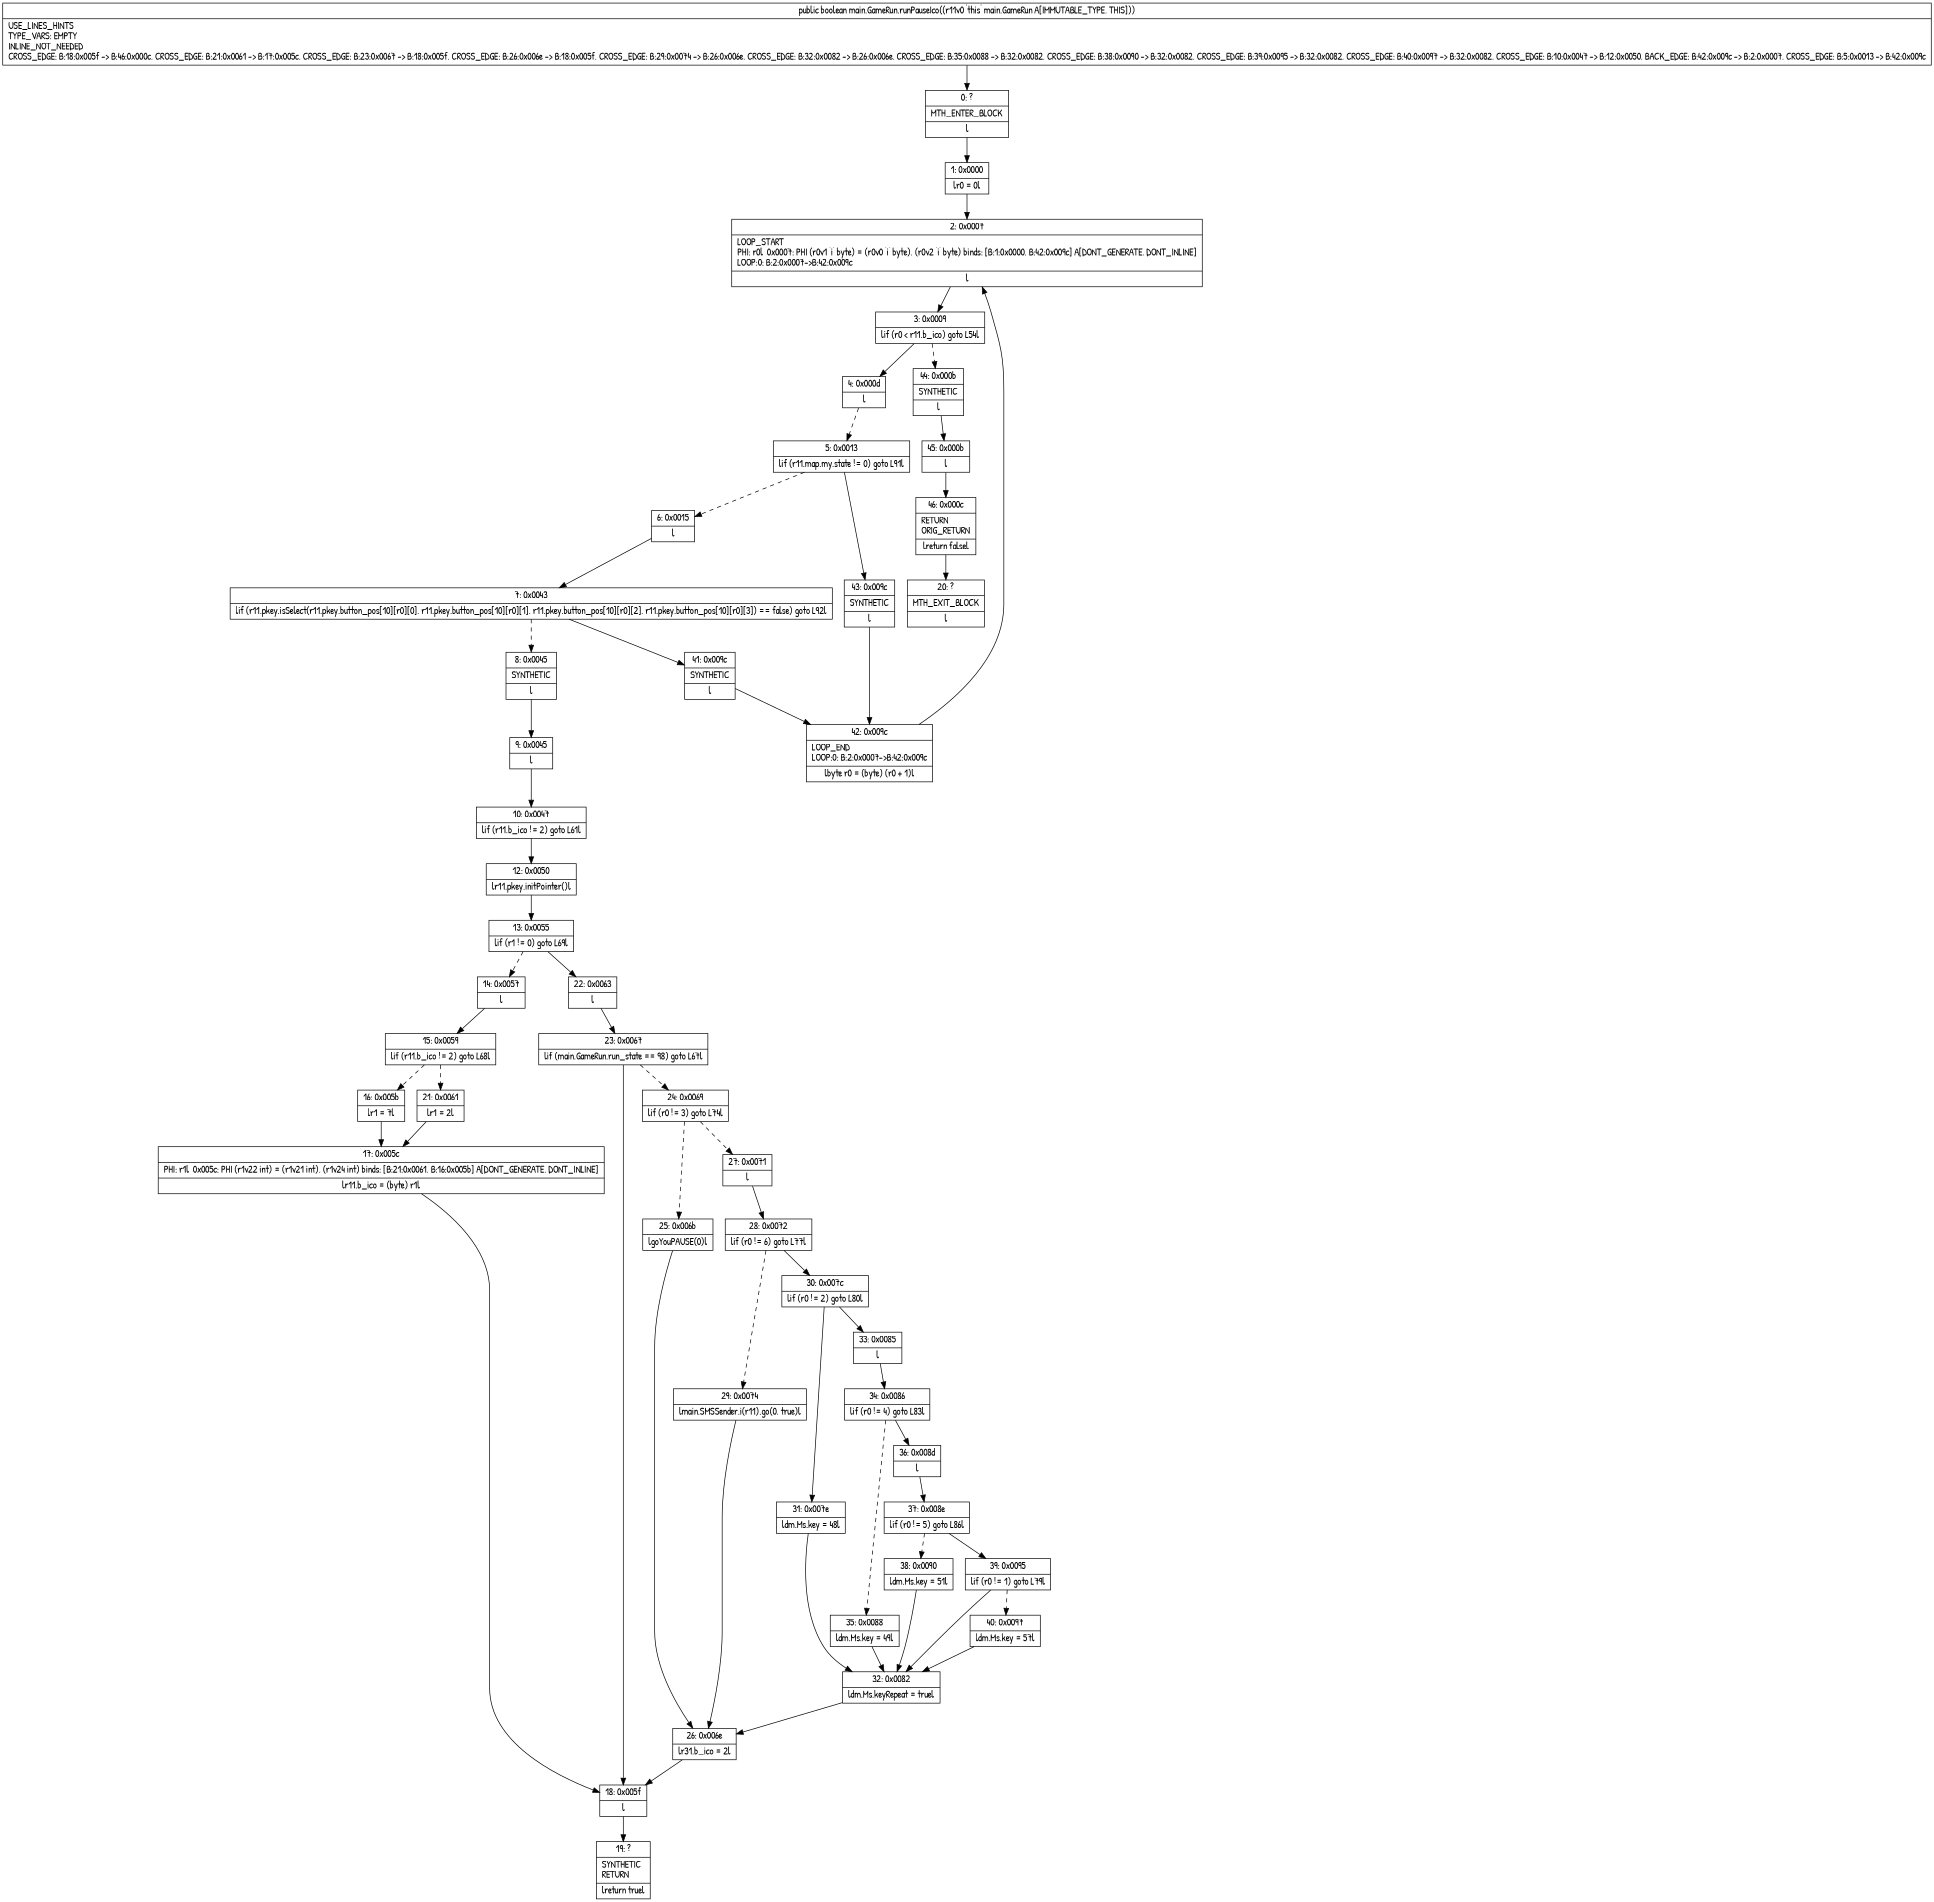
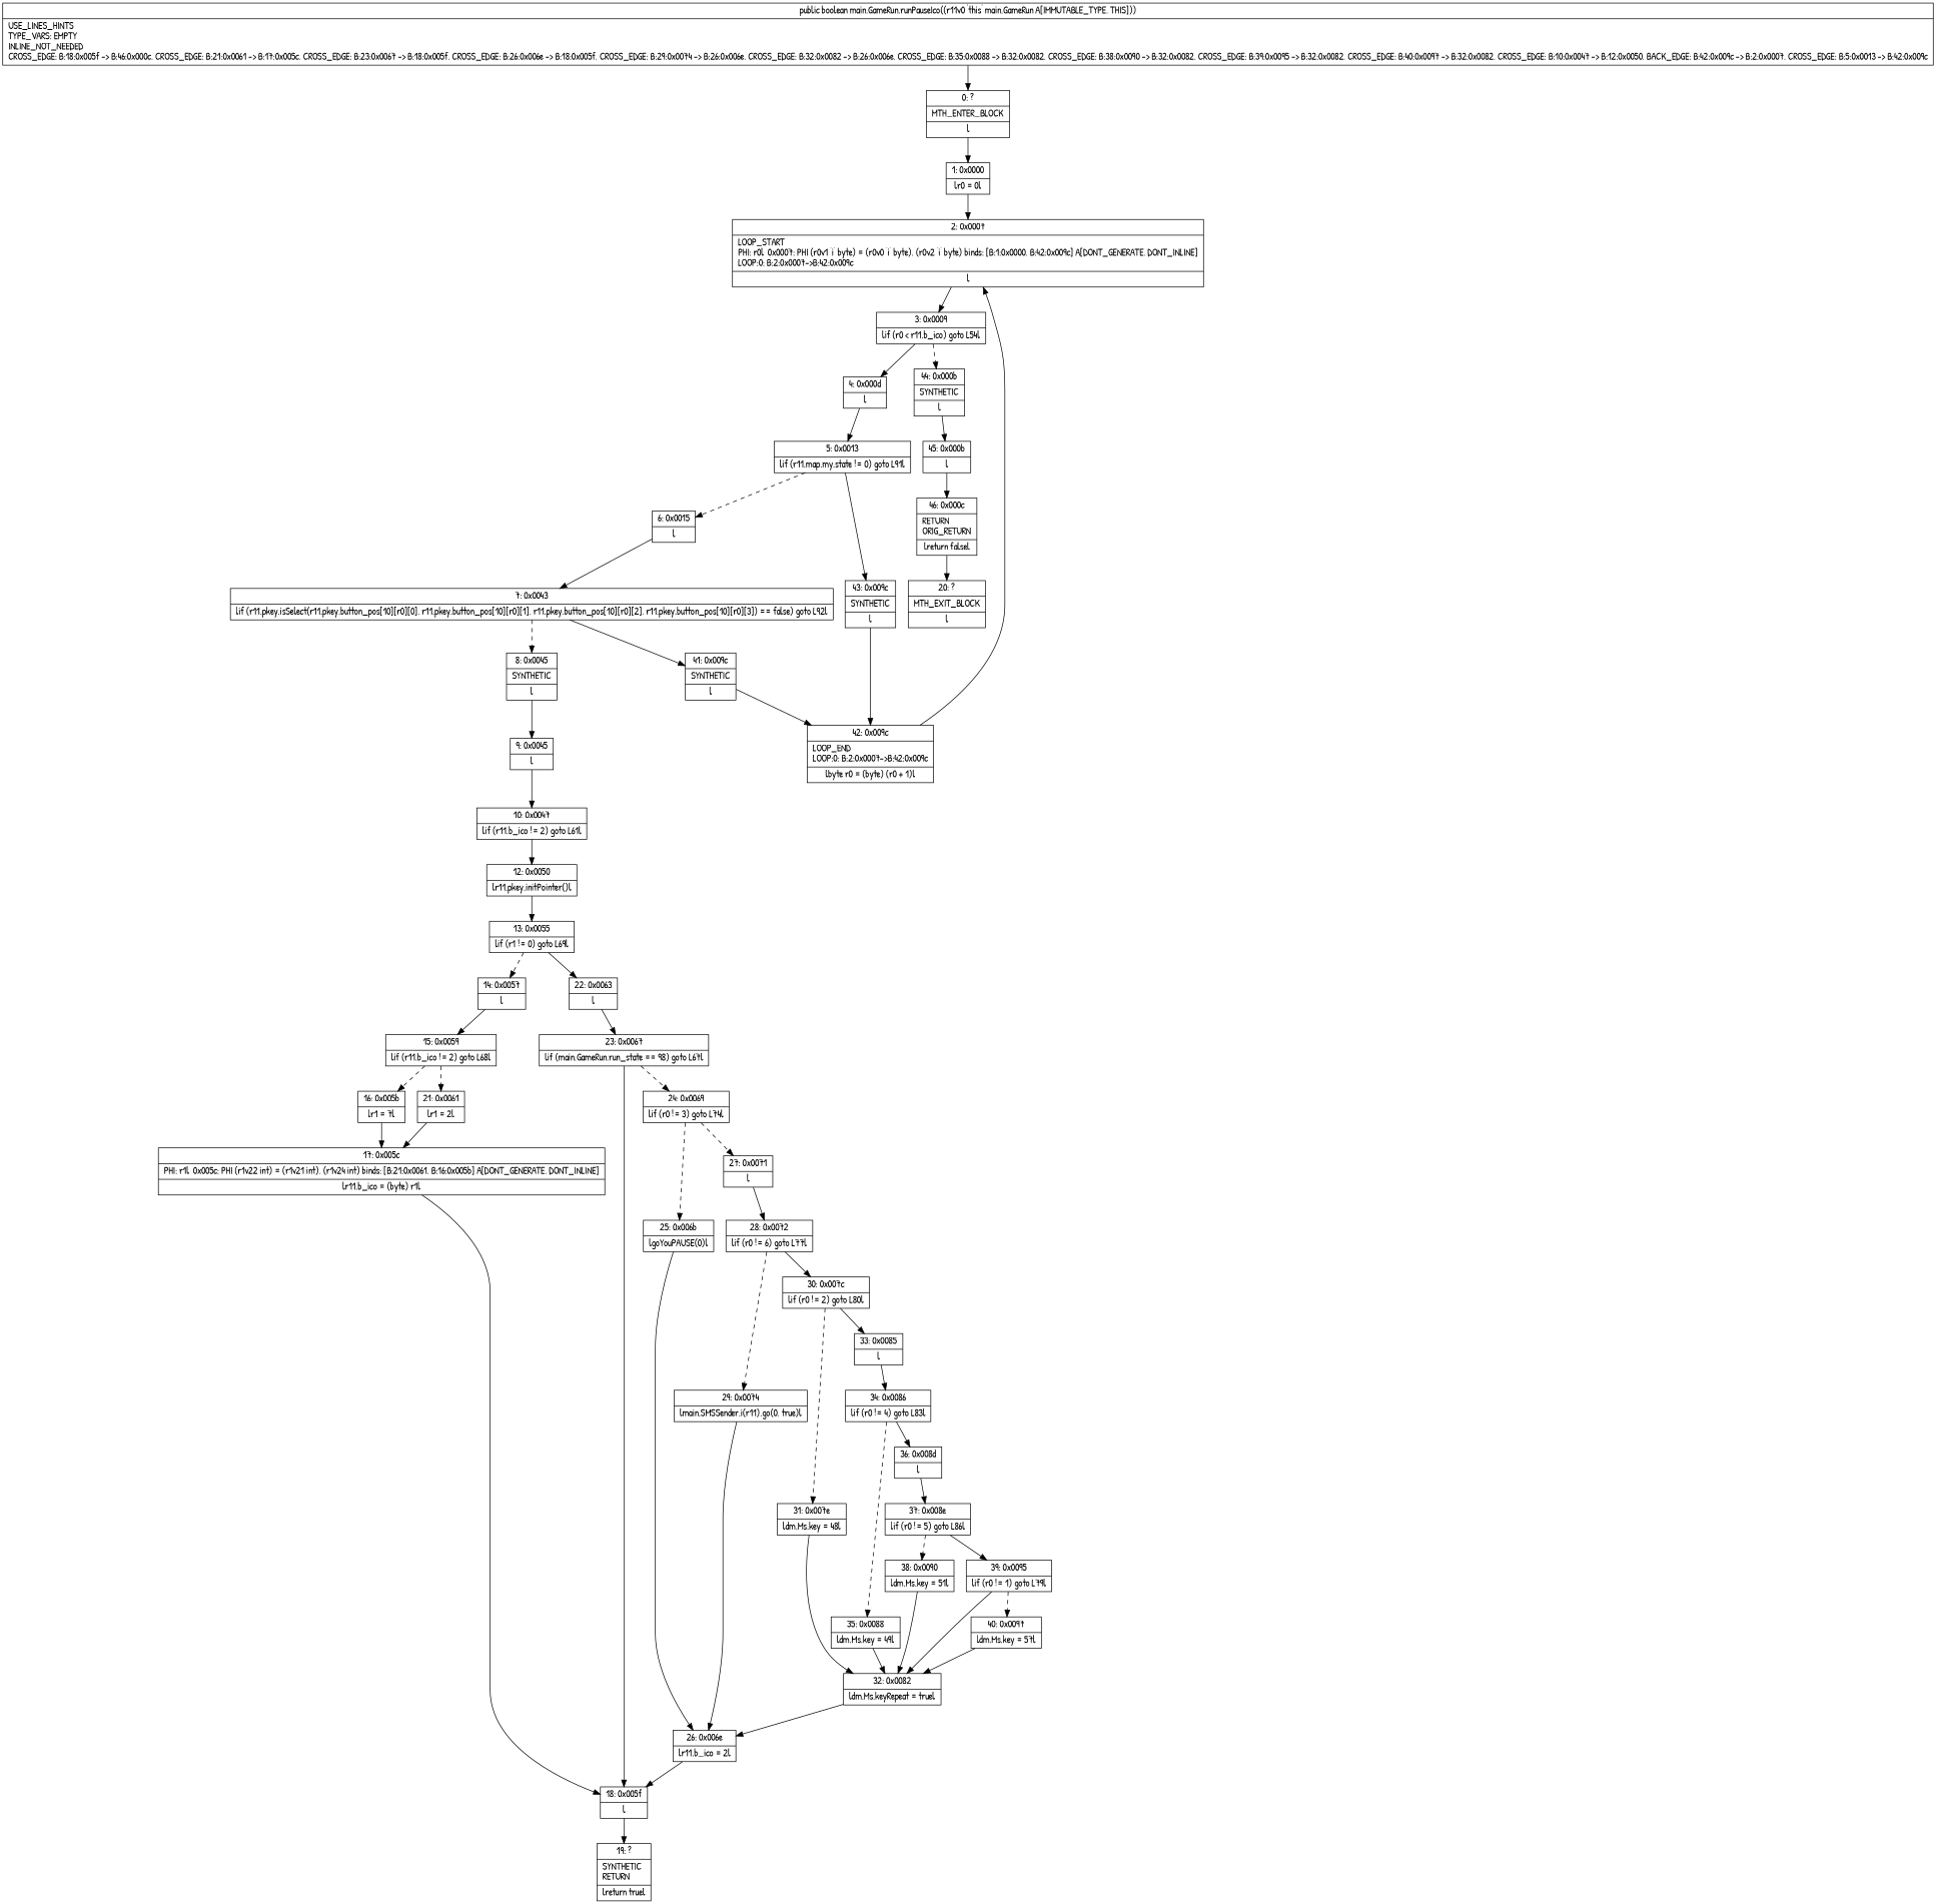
  digraph {
    fontname="Patrick Hand"
    node [fontname="Patrick Hand" shape=record]
    edge [fontname="Patrick Hand"]
    n1 [label="{0\:\ ?|MTH_ENTER_BLOCK\l|l}"]
    n2 [label="{1\:\ 0x0000|lr0 = 0l}"]
    n3 [label="{2\:\ 0x0007|LOOP_START\lPHI: r0l  0x0007: PHI (r0v1 'i' byte) = (r0v0 'i' byte), (r0v2 'i' byte) binds: [B:1:0x0000, B:42:0x009c] A[DONT_GENERATE, DONT_INLINE]\lLOOP:0: B:2:0x0007\-\>B:42:0x009c\l|l}"]
    n4 [label="{3\:\ 0x0009|lif (r0 \< r11.b_ico) goto L54l}"]
    n5 [label="{4\:\ 0x000d|l}"]
    n6 [label="{44\:\ 0x000b|SYNTHETIC\l|l}"]
    n7 [label="{5\:\ 0x0013|lif (r11.map.my.state != 0) goto L91l}"]
    n8 [label="{45\:\ 0x000b|l}"]
    n9 [label="{6\:\ 0x0015|l}"]
    n10 [label="{43\:\ 0x009c|SYNTHETIC\l|l}"]
    n11 [label="{7\:\ 0x0043|lif (r11.pkey.isSelect(r11.pkey.button_pos[10][r0][0], r11.pkey.button_pos[10][r0][1], r11.pkey.button_pos[10][r0][2], r11.pkey.button_pos[10][r0][3]) == false) goto L92l}"]
    n12 [label="{42\:\ 0x009c|LOOP_END\lLOOP:0: B:2:0x0007\-\>B:42:0x009c\l|lbyte r0 = (byte) (r0 + 1)l}"]
    n13 [label="{8\:\ 0x0045|SYNTHETIC\l|l}"]
    n14 [label="{41\:\ 0x009c|SYNTHETIC\l|l}"]
    n15 [label="{9\:\ 0x0045|l}"]
    n16 [label="{10\:\ 0x0047|lif (r11.b_ico != 2) goto L61l}"]
    n17 [label="{12\:\ 0x0050|lr11.pkey.initPointer()l}"]
    n18 [label="{13\:\ 0x0055|lif (r1 != 0) goto L69l}"]
    n19 [label="{14\:\ 0x0057|l}"]
    n20 [label="{22\:\ 0x0063|l}"]
    n21 [label="{15\:\ 0x0059|lif (r11.b_ico != 2) goto L68l}"]
    n22 [label="{23\:\ 0x0067|lif (main.GameRun.run_state == 98) goto L67l}"]
    n23 [label="{16\:\ 0x005b|lr1 = 7l}"]
    n24 [label="{21\:\ 0x0061|lr1 = 2l}"]
    n25 [label="{17\:\ 0x005c|PHI: r1l  0x005c: PHI (r1v22 int) = (r1v21 int), (r1v24 int) binds: [B:21:0x0061, B:16:0x005b] A[DONT_GENERATE, DONT_INLINE]\l|lr11.b_ico = (byte) r1l}"]
    n26 [label="{18\:\ 0x005f|l}"]
    n27 [label="{19\:\ ?|SYNTHETIC\lRETURN\l|lreturn truel}"]
    n28 [label="{20\:\ ?|MTH_EXIT_BLOCK\l|l}"]
    n29 [label="{24\:\ 0x0069|lif (r0 != 3) goto L74l}"]
    n30 [label="{25\:\ 0x006b|lgoYouPAUSE(0)l}"]
    n31 [label="{27\:\ 0x0071|l}"]
-   n32 [label="{26\:\ 0x006e|lr31.b_ico = 2l}"]
+   n32 [label="{26\:\ 0x006e|lr11.b_ico = 2l}"]
    n33 [label="{28\:\ 0x0072|lif (r0 != 6) goto L77l}"]
    n34 [label="{29\:\ 0x0074|lmain.SMSSender.i(r11).go(0, true)l}"]
    n35 [label="{30\:\ 0x007c|lif (r0 != 2) goto L80l}"]
    n36 [label="{31\:\ 0x007e|ldm.Ms.key = 48l}"]
    n37 [label="{33\:\ 0x0085|l}"]
    n38 [label="{32\:\ 0x0082|ldm.Ms.keyRepeat = truel}"]
    n39 [label="{34\:\ 0x0086|lif (r0 != 4) goto L83l}"]
    n40 [label="{35\:\ 0x0088|ldm.Ms.key = 49l}"]
    n41 [label="{36\:\ 0x008d|l}"]
    n42 [label="{37\:\ 0x008e|lif (r0 != 5) goto L86l}"]
    n43 [label="{38\:\ 0x0090|ldm.Ms.key = 51l}"]
    n44 [label="{39\:\ 0x0095|lif (r0 != 1) goto L79l}"]
    n45 [label="{40\:\ 0x0097|ldm.Ms.key = 57l}"]
    n46 [label="{46\:\ 0x000c|RETURN\lORIG_RETURN\l|lreturn falsel}"]
    n47 [label="{public boolean main.GameRun.runPauseIco((r11v0 'this' main.GameRun A[IMMUTABLE_TYPE, THIS]))  | USE_LINES_HINTS\lTYPE_VARS: EMPTY\lINLINE_NOT_NEEDED\lCROSS_EDGE: B:18:0x005f \-\> B:46:0x000c, CROSS_EDGE: B:21:0x0061 \-\> B:17:0x005c, CROSS_EDGE: B:23:0x0067 \-\> B:18:0x005f, CROSS_EDGE: B:26:0x006e \-\> B:18:0x005f, CROSS_EDGE: B:29:0x0074 \-\> B:26:0x006e, CROSS_EDGE: B:32:0x0082 \-\> B:26:0x006e, CROSS_EDGE: B:35:0x0088 \-\> B:32:0x0082, CROSS_EDGE: B:38:0x0090 \-\> B:32:0x0082, CROSS_EDGE: B:39:0x0095 \-\> B:32:0x0082, CROSS_EDGE: B:40:0x0097 \-\> B:32:0x0082, CROSS_EDGE: B:10:0x0047 \-\> B:12:0x0050, BACK_EDGE: B:42:0x009c \-\> B:2:0x0007, CROSS_EDGE: B:5:0x0013 \-\> B:42:0x009c\l}"]
    n1 -> n2
    n2 -> n3
    n3 -> n4
    n4 -> n5
    n4 -> n6 [style=dashed]
-   n5 -> n7 [style=dashed]
+   n5 -> n7
    n6 -> n8
    n7 -> n9 [style=dashed]
    n7 -> n10
    n8 -> n46
    n9 -> n11
    n10 -> n12
    n11 -> n13 [style=dashed]
    n11 -> n14
    n12 -> n3
    n13 -> n15
    n14 -> n12
    n15 -> n16
    n16 -> n17
    n17 -> n18
    n18 -> n19 [style=dashed]
    n18 -> n20
    n19 -> n21
    n20 -> n22
    n21 -> n23 [style=dashed]
    n21 -> n24 [style=dashed]
    n22 -> n26
    n22 -> n29 [style=dashed]
    n23 -> n25
    n24 -> n25
    n25 -> n26
    n26 -> n27
    n29 -> n30 [style=dashed]
    n29 -> n31 [style=dashed]
    n30 -> n32
    n31 -> n33
    n32 -> n26
    n33 -> n34 [style=dashed]
    n33 -> n35
    n34 -> n32
-   n35 -> n36 [style=solid]
+   n35 -> n36 [style=dashed]
    n35 -> n37
    n36 -> n38
    n37 -> n39
    n38 -> n32
    n39 -> n40 [style=dashed]
    n39 -> n41
    n40 -> n38
    n41 -> n42
    n42 -> n43 [style=dashed]
    n42 -> n44
    n43 -> n38
    n44 -> n38
    n44 -> n45 [style=dashed]
    n45 -> n38
    n46 -> n28
    n47 -> n1
  }
